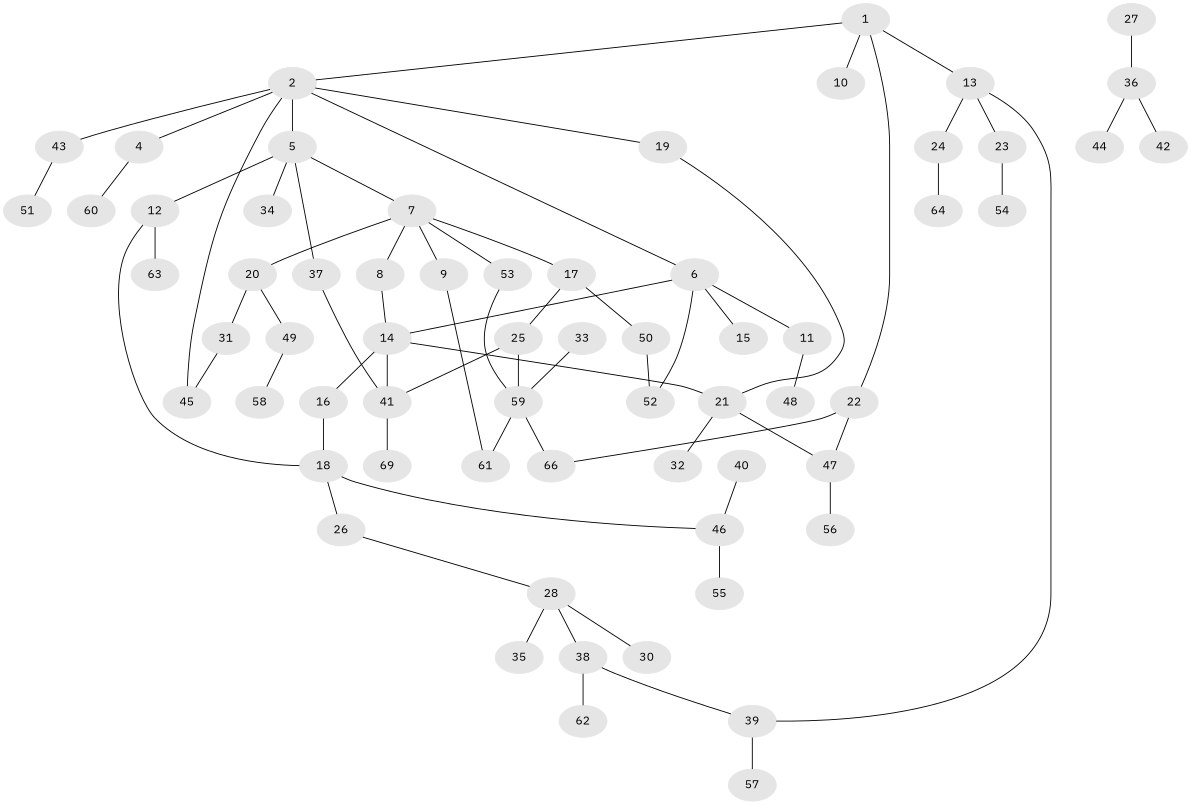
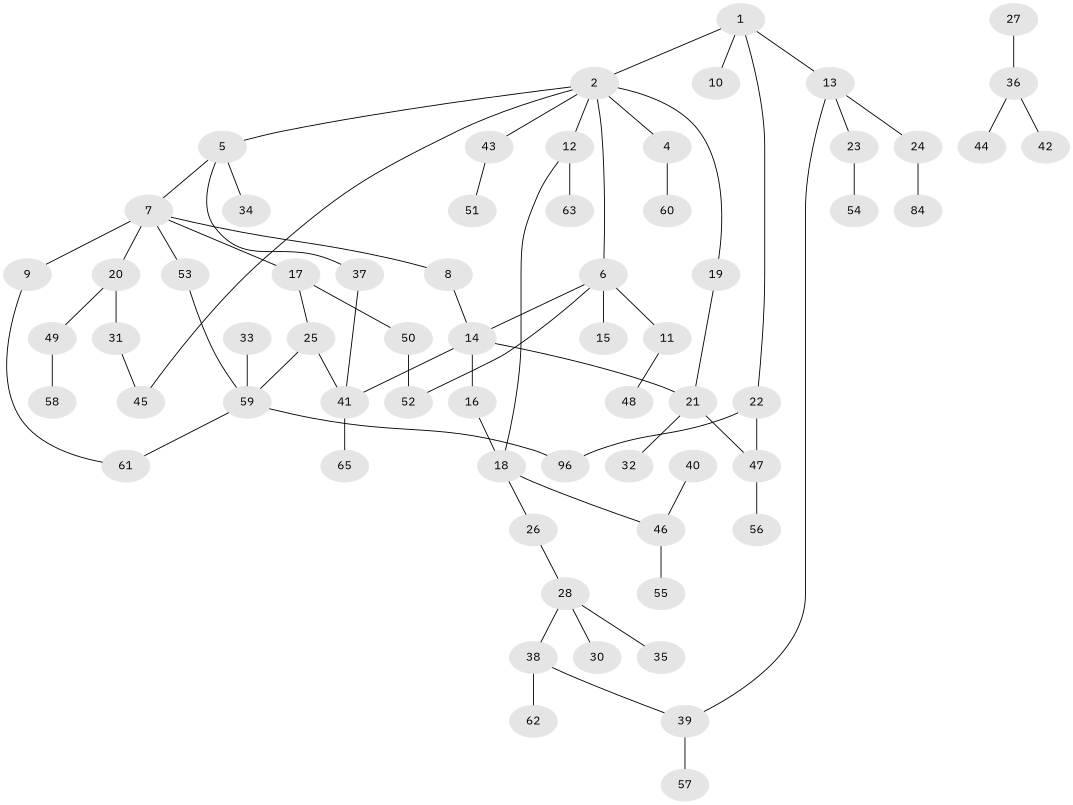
  graph {
    fontname="IBM Plex Sans"
    node [color=gray90 fontname="IBM Plex Sans" style=filled]
    edge [fontname="IBM Plex Sans"]
    1
    2
    10
    13
    22
    4
    5
    6
    19
    43
    45
    23
    24
    39
    47
-   66
+   66 [label=96]
    60
    7
    12
    34
    37
    11
    14
    15
    52
    21
    51
    27
    36
    8
    9
    17
    20
    53
    18
    63
    41
    48
    16
    61
    25
    50
    31
    49
    59
    26
    46
    54
-   64
+   64 [label=84]
    57
    32
-   65 [label=69]
+   65
    28
    55
    58
    56
    30
    35
    38
    44
    42
    62
    33
    40
    1 -- 2
    1 -- 10
    1 -- 13
    1 -- 22
    2 -- 4
    2 -- 5
    2 -- 6
    2 -- 19
    2 -- 43
    2 -- 45
    13 -- 23
    13 -- 24
    13 -- 39
    22 -- 47
    22 -- 66
    4 -- 60
    5 -- 7
-   5 -- 12
+   2 -- 12
    5 -- 34
    5 -- 37
    6 -- 11
    6 -- 14
    6 -- 15
    6 -- 52
    19 -- 21
    43 -- 51
    23 -- 54
    24 -- 64
    39 -- 57
    47 -- 56
    7 -- 8
    7 -- 9
    7 -- 17
    7 -- 20
    7 -- 53
    12 -- 18
    12 -- 63
    37 -- 41
    11 -- 48
    14 -- 21
    14 -- 41
    14 -- 16
    21 -- 47
    21 -- 32
    27 -- 36
    36 -- 44
    36 -- 42
    8 -- 14
    9 -- 61
    17 -- 25
    17 -- 50
    20 -- 31
    20 -- 49
    53 -- 59
    18 -- 26
    18 -- 46
    41 -- 65
    16 -- 18
    25 -- 41
    25 -- 59
    50 -- 52
    31 -- 45
    49 -- 58
    59 -- 66
    59 -- 61
    26 -- 28
    46 -- 55
    28 -- 30
    28 -- 35
    28 -- 38
    38 -- 39
    38 -- 62
    33 -- 59
    40 -- 46
  }
